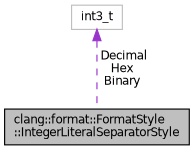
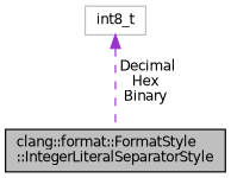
  digraph {
    node [fontname=Helvetica fontsize=10 shape=record]
    n1 [color=black fillcolor=grey75 fontcolor=black height=0.2 label="clang::format::FormatStyle\l::IntegerLiteralSeparatorStyle" style=filled width=0.4]
-   n2 [color=grey75 height=0.2 label=int3_t width=0.4]
+   n2 [color=grey75 height=0.2 label=int8_t width=0.4]
    n2 -> n1 [color=darkorchid3 dir=back fontname=Helvetica fontsize=10 label=" Decimal\nHex\nBinary" labelfontname=Helvetica labelfontsize=10 style=dashed]
  }
